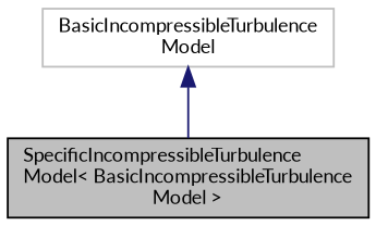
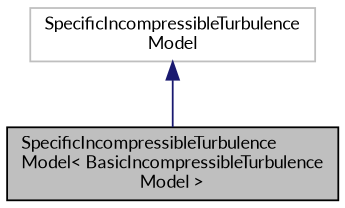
  digraph {
    fontname=Lato
    node [fontname=Lato fontsize=10 shape=record]
    n1 [color=black fillcolor=grey75 fontcolor=black height=0.2 label="SpecificIncompressibleTurbulence\lModel\< BasicIncompressibleTurbulence\lModel \>" style=filled width=0.4]
-   n2 [color=grey75 height=0.2 label="BasicIncompressibleTurbulence\lModel" width=0.4]
+   n2 [color=grey75 height=0.2 label="SpecificIncompressibleTurbulence\lModel" width=0.4]
    n2 -> n1 [color=midnightblue dir=back fontname=Lato fontsize=10 labelfontname=FreeSans labelfontsize=10 style=solid]
  }
